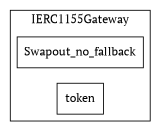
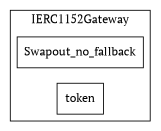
  strict digraph {
    rankdir=LR
    fontname="PT Serif"
    node [shape=box fontname="PT Serif"]
    n1 [label=Swapout_no_fallback]
    n2 [label=token]
    subgraph cluster_1 {
      label="[Solidity]"
    }
    subgraph cluster_2 {
-     label=IERC1155Gateway
+     label=IERC1152Gateway
      n1
      n2
    }
  }
